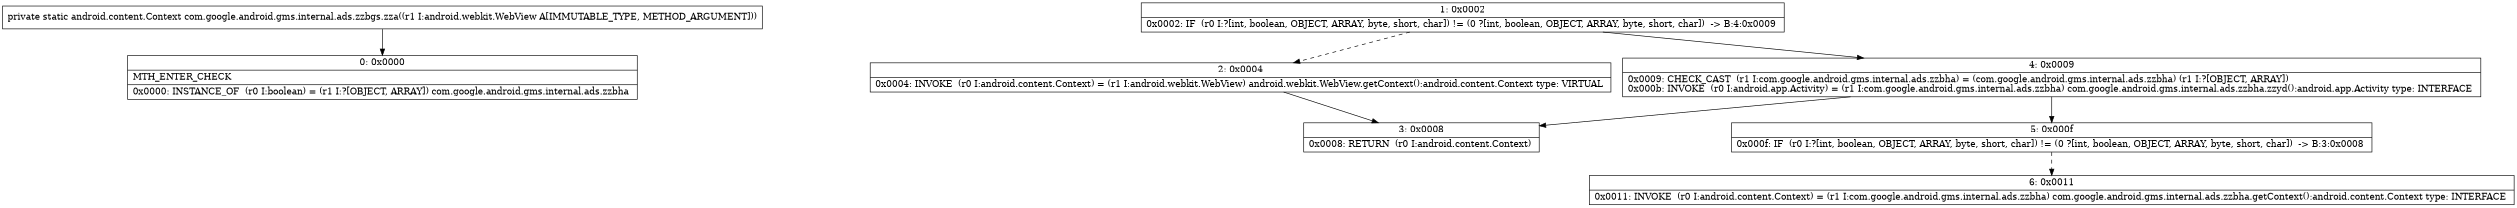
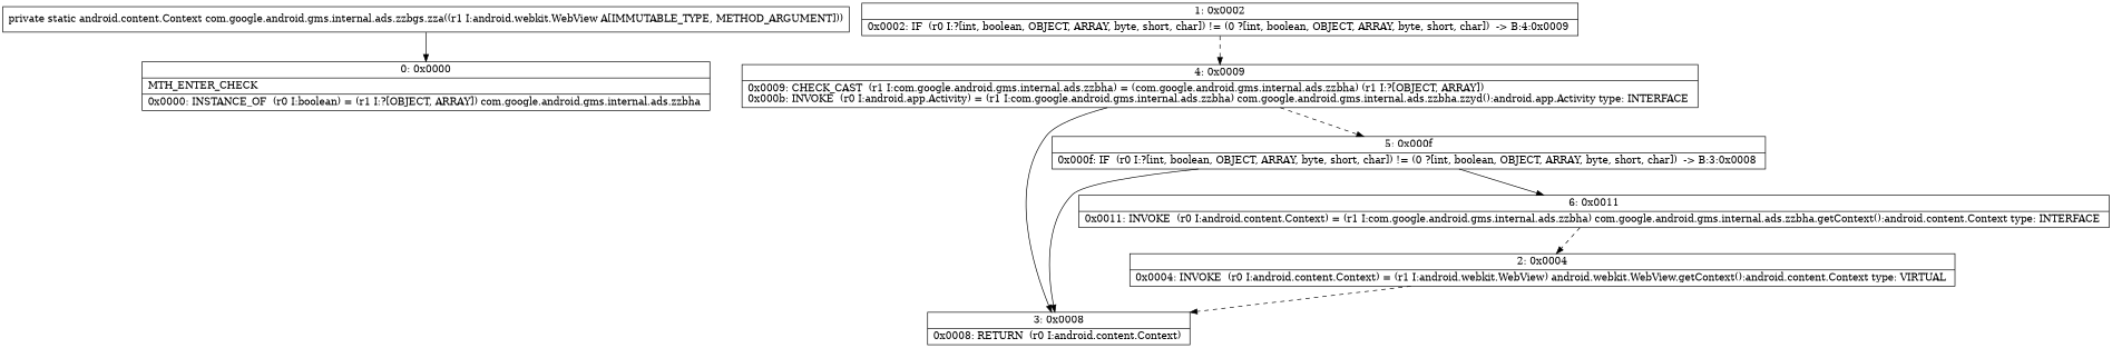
  digraph {
    node [shape=record]
    n1 [label="{0\:\ 0x0000|MTH_ENTER_CHECK\l|0x0000: INSTANCE_OF  (r0 I:boolean) = (r1 I:?[OBJECT, ARRAY]) com.google.android.gms.internal.ads.zzbha \l}"]
    n2 [label="{1\:\ 0x0002|0x0002: IF  (r0 I:?[int, boolean, OBJECT, ARRAY, byte, short, char]) != (0 ?[int, boolean, OBJECT, ARRAY, byte, short, char])  \-\> B:4:0x0009 \l}"]
    n3 [label="{2\:\ 0x0004|0x0004: INVOKE  (r0 I:android.content.Context) = (r1 I:android.webkit.WebView) android.webkit.WebView.getContext():android.content.Context type: VIRTUAL \l}"]
    n4 [label="{4\:\ 0x0009|0x0009: CHECK_CAST  (r1 I:com.google.android.gms.internal.ads.zzbha) = (com.google.android.gms.internal.ads.zzbha) (r1 I:?[OBJECT, ARRAY]) \l0x000b: INVOKE  (r0 I:android.app.Activity) = (r1 I:com.google.android.gms.internal.ads.zzbha) com.google.android.gms.internal.ads.zzbha.zzyd():android.app.Activity type: INTERFACE \l}"]
    n5 [label="{3\:\ 0x0008|0x0008: RETURN  (r0 I:android.content.Context) \l}"]
    n6 [label="{5\:\ 0x000f|0x000f: IF  (r0 I:?[int, boolean, OBJECT, ARRAY, byte, short, char]) != (0 ?[int, boolean, OBJECT, ARRAY, byte, short, char])  \-\> B:3:0x0008 \l}"]
    n7 [label="{6\:\ 0x0011|0x0011: INVOKE  (r0 I:android.content.Context) = (r1 I:com.google.android.gms.internal.ads.zzbha) com.google.android.gms.internal.ads.zzbha.getContext():android.content.Context type: INTERFACE \l}"]
    n8 [label="{private static android.content.Context com.google.android.gms.internal.ads.zzbgs.zza((r1 I:android.webkit.WebView A[IMMUTABLE_TYPE, METHOD_ARGUMENT])) }"]
-   n2 -> n3 [style=dashed]
-   n2 -> n4
-   n3 -> n5
+   n7 -> n3 [style=dashed]
+   n2 -> n4 [style=dashed]
+   n3 -> n5 [style=dashed]
    n4 -> n5
-   n4 -> n6
-   n6 -> n7 [style=dashed]
+   n4 -> n6 [style=dashed]
+   n6 -> n5
+   n6 -> n7 [style=solid]
    n8 -> n1
  }
